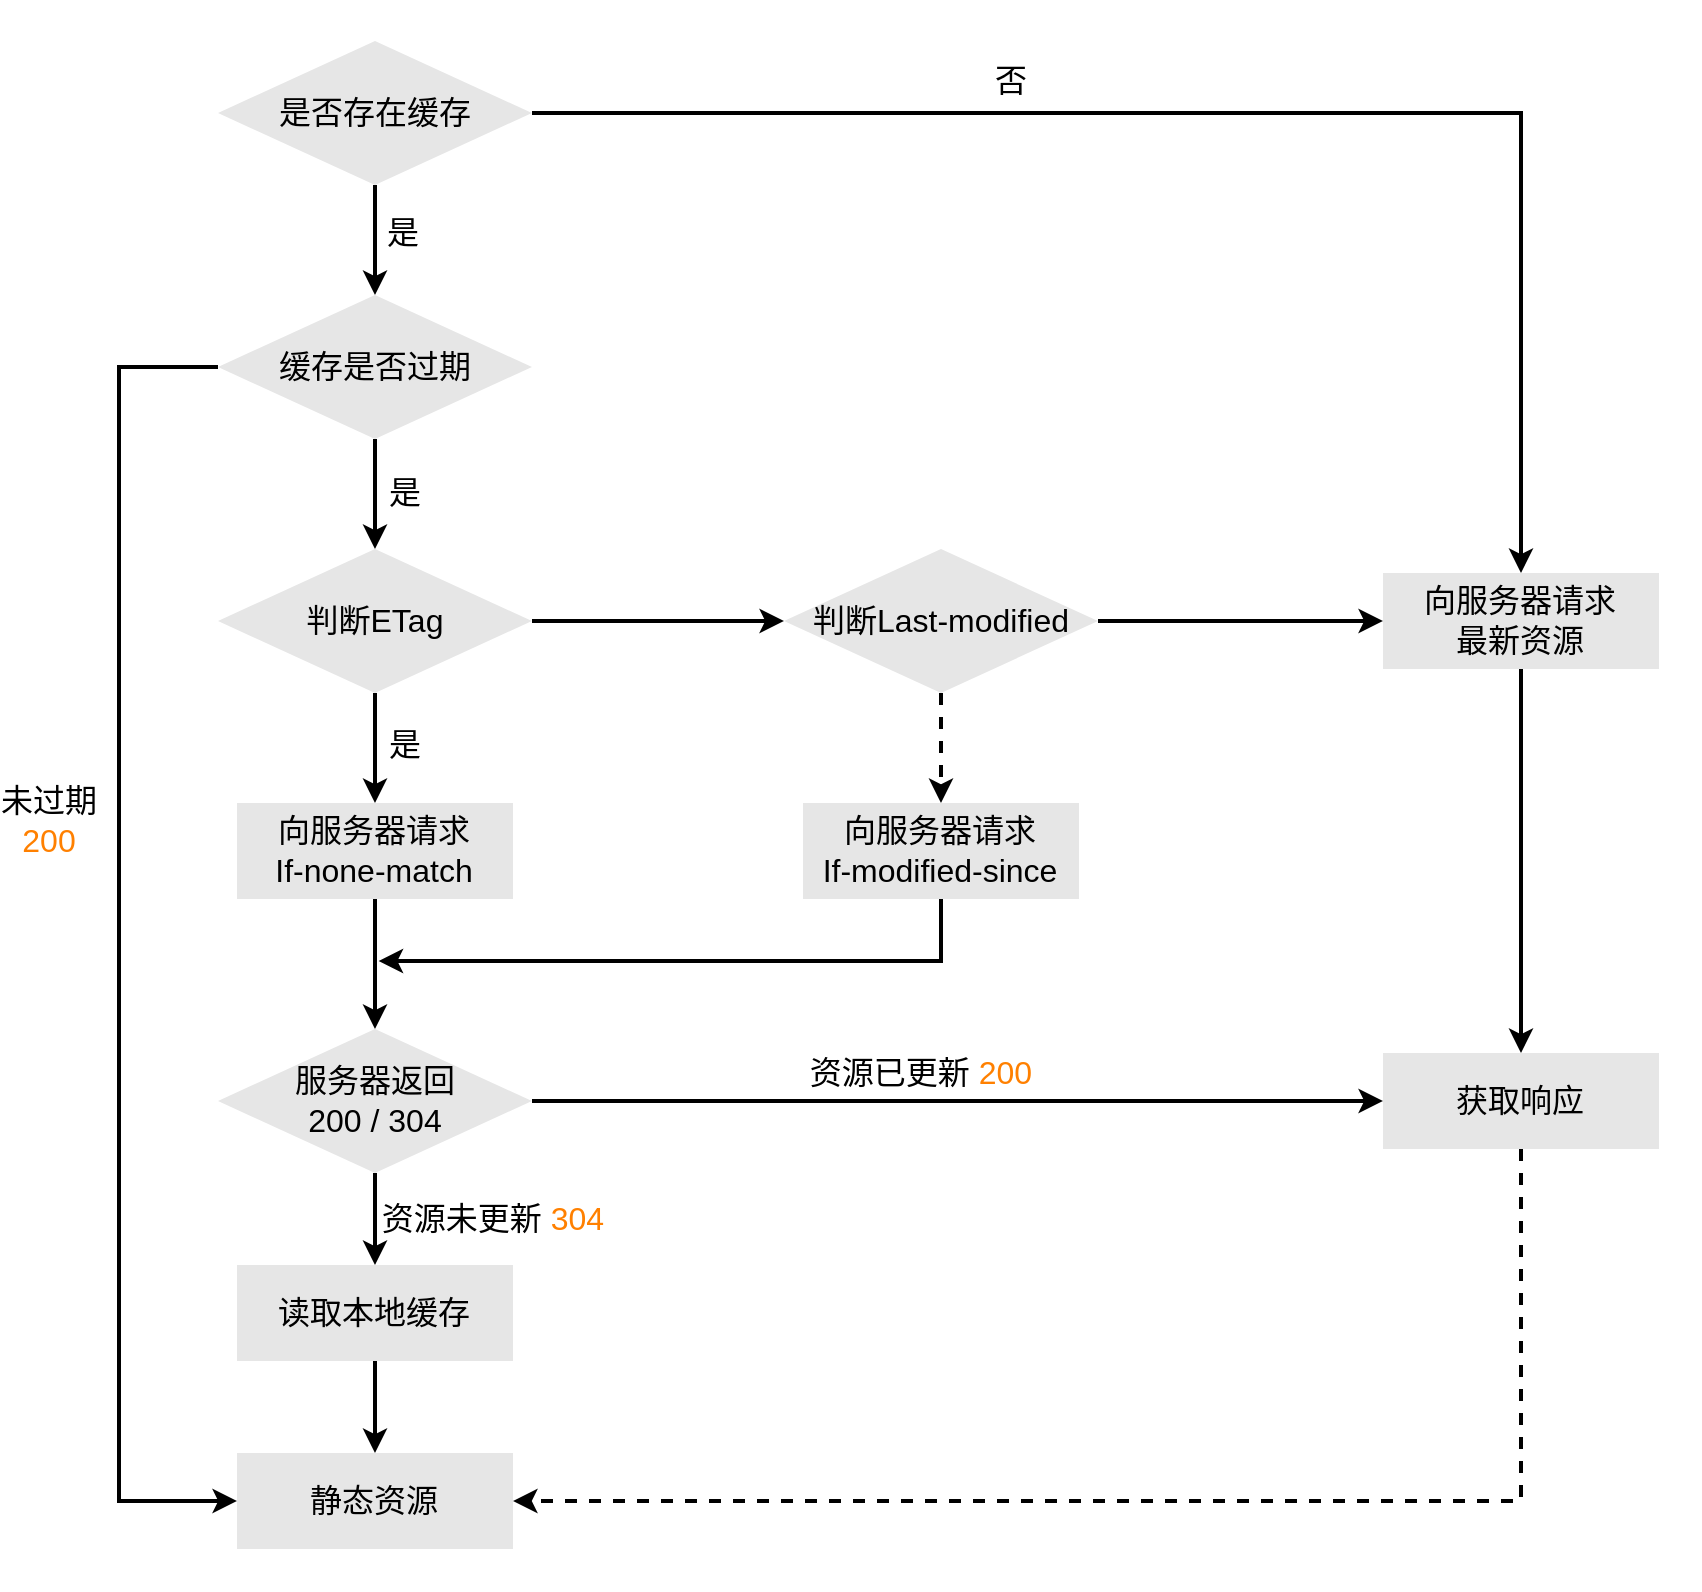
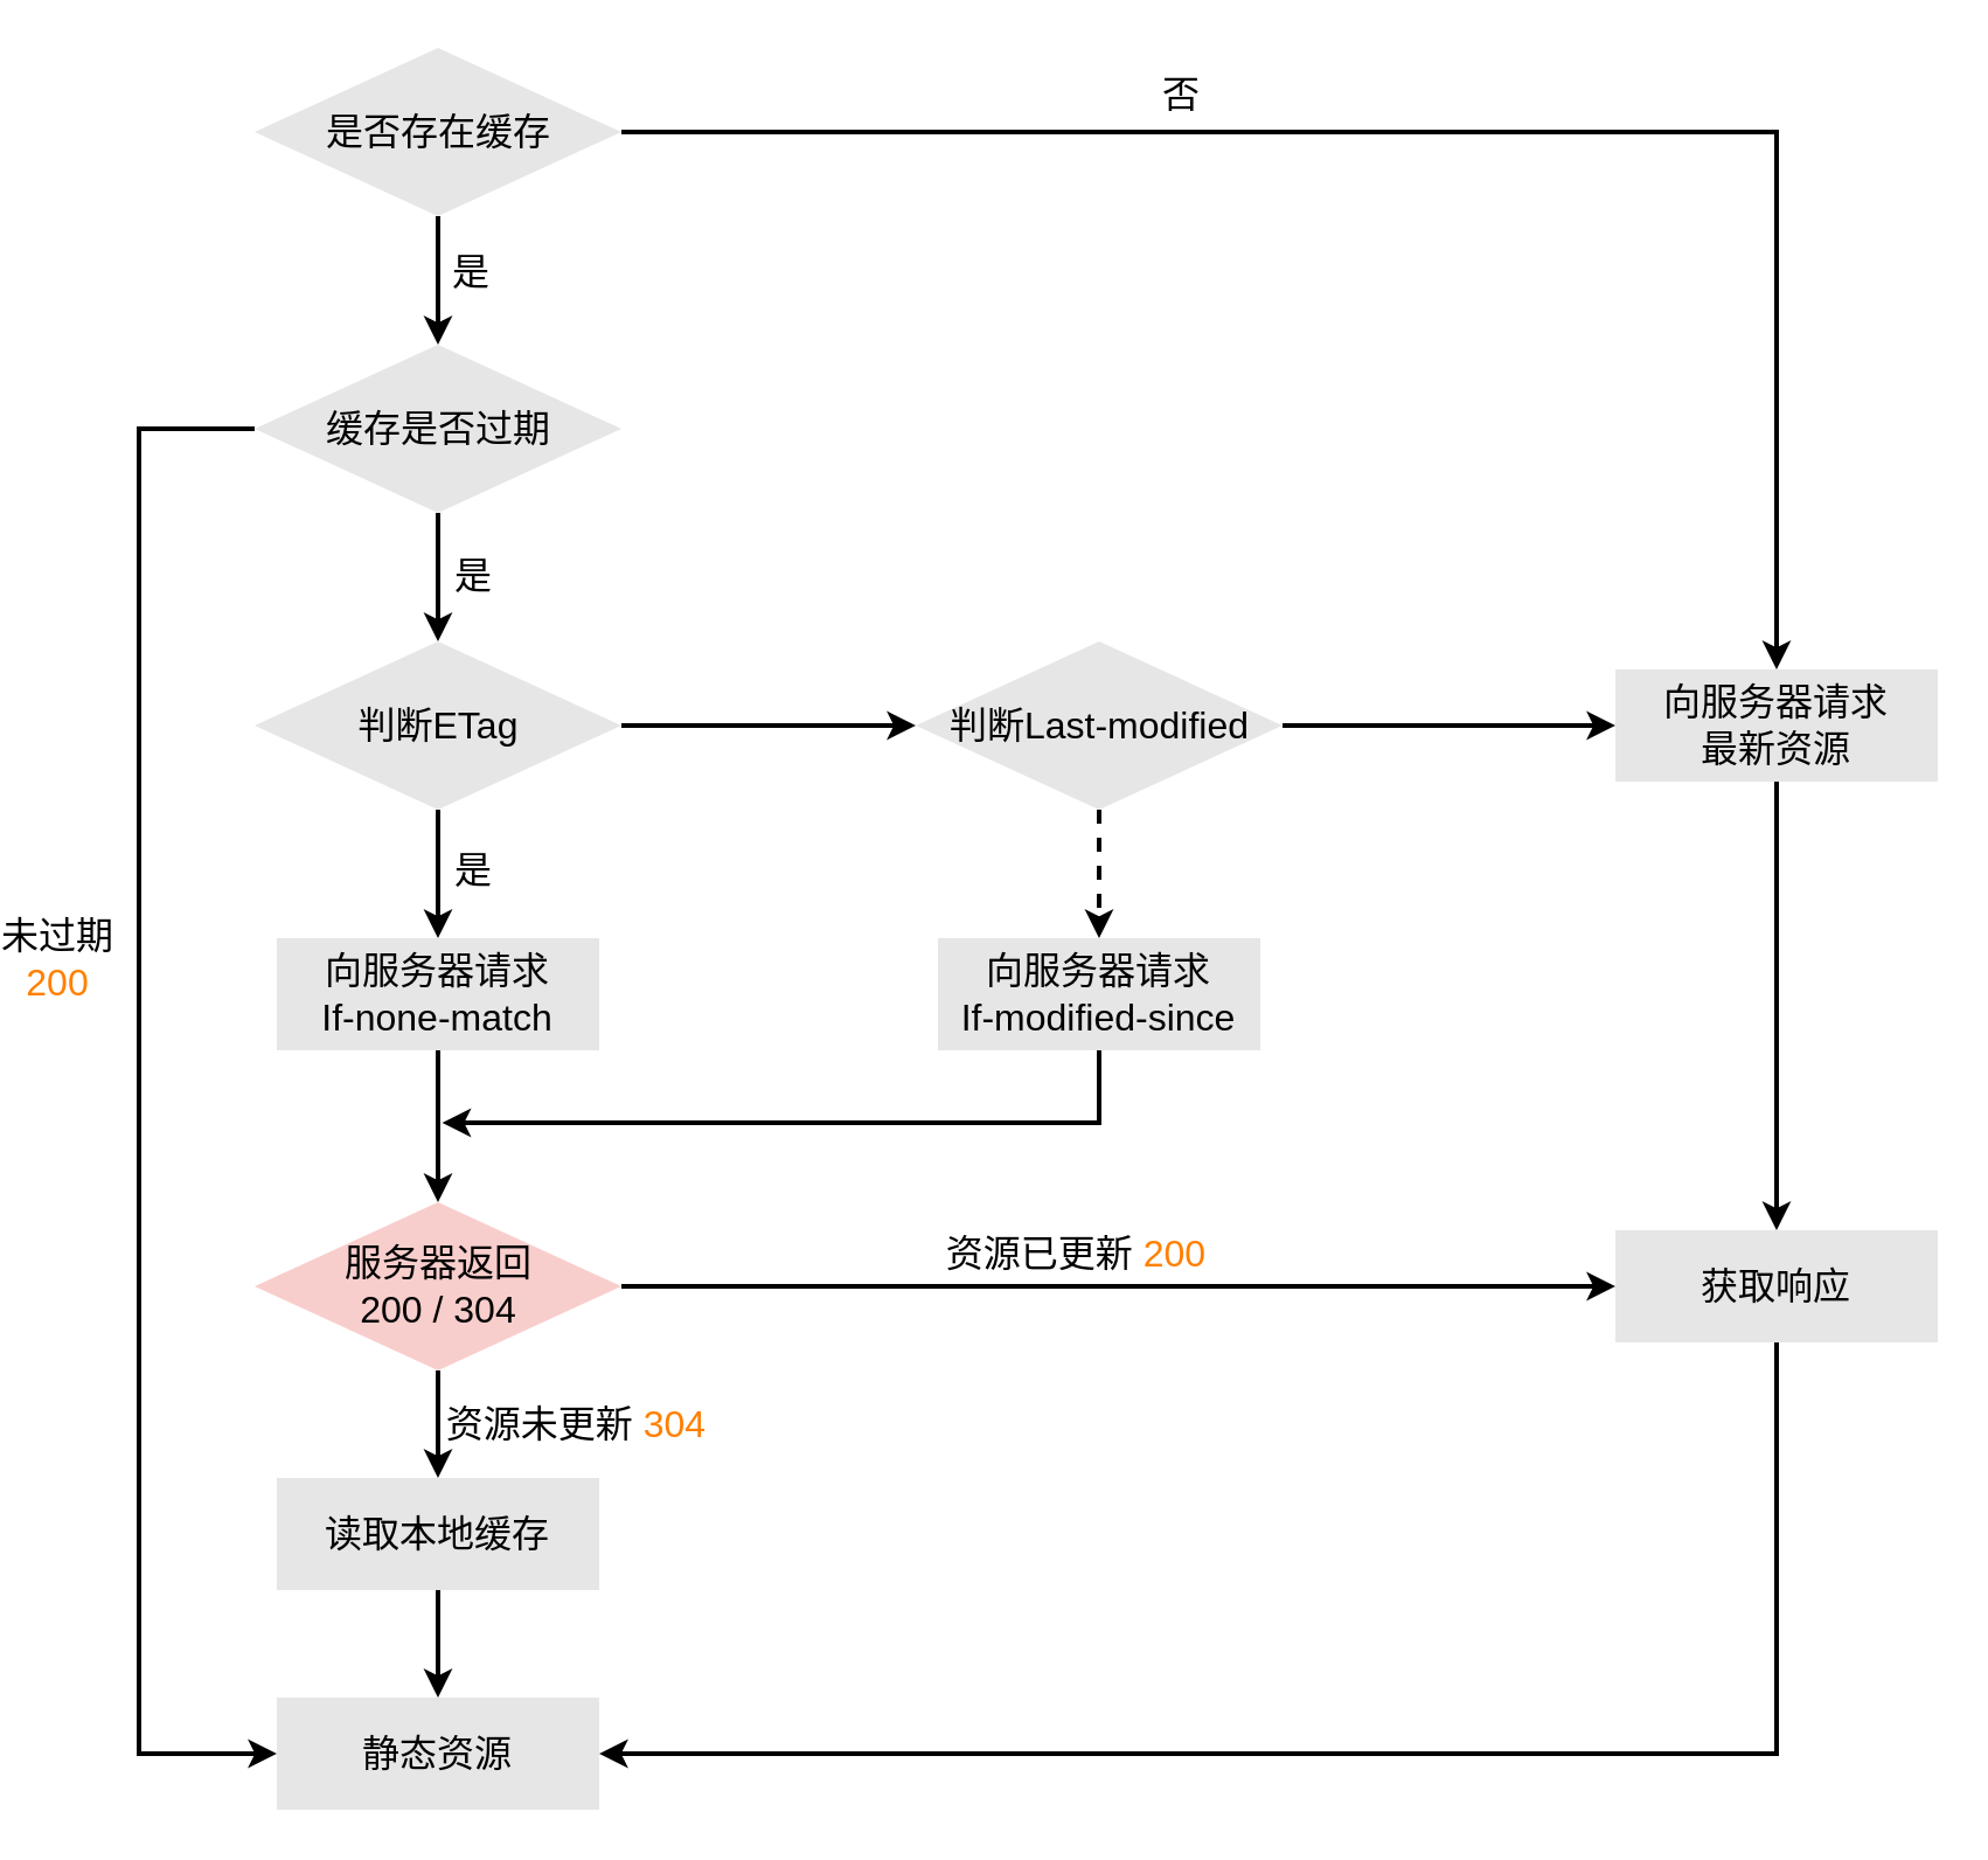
  <mxCell id="0" />
  <mxCell id="1" parent="0" />
  <mxCell id="2" style="edgeStyle=orthogonalEdgeStyle;rounded=0;orthogonalLoop=1;jettySize=auto;html=1;entryX=0.5;entryY=0;entryDx=0;entryDy=0;strokeWidth=2;fontSize=16;" edge="1" parent="1" source="6" target="10"><mxGeometry relative="1" as="geometry" /></mxCell>
  <mxCell id="3" value="是" style="text;html=1;resizable=0;points=[];align=center;verticalAlign=middle;labelBackgroundColor=#ffffff;fontSize=16;" vertex="1" connectable="0" parent="2"><mxGeometry x="-0.164" y="-2" relative="1" as="geometry"><mxPoint x="15" as="offset" /></mxGeometry></mxCell>
  <mxCell id="4" style="edgeStyle=orthogonalEdgeStyle;rounded=0;orthogonalLoop=1;jettySize=auto;html=1;entryX=0.5;entryY=0;entryDx=0;entryDy=0;strokeWidth=2;fontSize=16;" edge="1" parent="1" source="6" target="28"><mxGeometry relative="1" as="geometry" /></mxCell>
  <mxCell id="5" value="否" style="text;html=1;resizable=0;points=[];align=center;verticalAlign=middle;labelBackgroundColor=#ffffff;fontSize=16;" vertex="1" connectable="0" parent="4"><mxGeometry x="-0.35" y="1" relative="1" as="geometry"><mxPoint x="4" y="-16" as="offset" /></mxGeometry></mxCell>
  <mxCell id="6" value="是否存在缓存" style="rhombus;whiteSpace=wrap;html=1;fillColor=#E6E6E6;fontSize=16;strokeColor=none;" vertex="1" parent="1"><mxGeometry x="69.5" y="20" width="157" height="72" as="geometry" /></mxCell>
  <mxCell id="7" value="是" style="edgeStyle=orthogonalEdgeStyle;rounded=0;orthogonalLoop=1;jettySize=auto;html=1;entryX=0.5;entryY=0;entryDx=0;entryDy=0;strokeWidth=2;fontSize=16;" edge="1" parent="1" source="10" target="13"><mxGeometry x="-0.018" y="15" relative="1" as="geometry"><mxPoint as="offset" /></mxGeometry></mxCell>
  <mxCell id="8" style="edgeStyle=orthogonalEdgeStyle;rounded=0;orthogonalLoop=1;jettySize=auto;html=1;entryX=0;entryY=0.5;entryDx=0;entryDy=0;strokeWidth=2;fontSize=16;" edge="1" parent="1" source="10" target="31"><mxGeometry relative="1" as="geometry"><Array as="points"><mxPoint x="20" y="183" /><mxPoint x="20" y="750" /></Array></mxGeometry></mxCell>
  <mxCell id="9" value="未过期&lt;br&gt;&lt;font color=&quot;#ff8000&quot;&gt;200&lt;/font&gt;" style="text;html=1;resizable=0;points=[];align=center;verticalAlign=middle;labelBackgroundColor=#ffffff;fontSize=16;" vertex="1" connectable="0" parent="8"><mxGeometry x="-0.071" y="-2" relative="1" as="geometry"><mxPoint x="-34" y="-38.5" as="offset" /></mxGeometry></mxCell>
  <mxCell id="10" value="缓存是否过期" style="rhombus;whiteSpace=wrap;html=1;fillColor=#E6E6E6;fontSize=16;strokeColor=none;" vertex="1" parent="1"><mxGeometry x="69.5" y="147" width="157" height="72" as="geometry" /></mxCell>
  <mxCell id="11" style="edgeStyle=orthogonalEdgeStyle;rounded=0;orthogonalLoop=1;jettySize=auto;html=1;entryX=0;entryY=0.5;entryDx=0;entryDy=0;strokeWidth=2;fontSize=16;" edge="1" parent="1" source="13" target="18"><mxGeometry relative="1" as="geometry" /></mxCell>
  <mxCell id="12" value="是" style="edgeStyle=orthogonalEdgeStyle;rounded=0;orthogonalLoop=1;jettySize=auto;html=1;entryX=0.5;entryY=0;entryDx=0;entryDy=0;strokeWidth=2;fontSize=16;" edge="1" parent="1" source="13" target="15"><mxGeometry x="-0.054" y="15" relative="1" as="geometry"><mxPoint as="offset" /></mxGeometry></mxCell>
  <mxCell id="13" value="判断ETag" style="rhombus;whiteSpace=wrap;html=1;fillColor=#E6E6E6;fontSize=16;strokeColor=none;" vertex="1" parent="1"><mxGeometry x="69.5" y="274" width="157" height="72" as="geometry" /></mxCell>
  <mxCell id="14" style="edgeStyle=orthogonalEdgeStyle;rounded=0;orthogonalLoop=1;jettySize=auto;html=1;entryX=0.5;entryY=0;entryDx=0;entryDy=0;strokeWidth=2;fontSize=16;" edge="1" parent="1" source="15" target="24"><mxGeometry relative="1" as="geometry" /></mxCell>
  <mxCell id="15" value="向服务器请求 &lt;br style=&quot;font-size: 16px;&quot;&gt;If-none-match" style="rounded=0;whiteSpace=wrap;html=1;fontSize=16;fillColor=#E6E6E6;strokeColor=none;" vertex="1" parent="1"><mxGeometry x="79" y="401" width="138" height="48" as="geometry" /></mxCell>
  <mxCell id="16" style="edgeStyle=orthogonalEdgeStyle;rounded=0;orthogonalLoop=1;jettySize=auto;html=1;entryX=0.5;entryY=0;entryDx=0;entryDy=0;strokeWidth=2;fontSize=16;dashed=1;" edge="1" parent="1" source="18" target="20"><mxGeometry relative="1" as="geometry" /></mxCell>
  <mxCell id="17" style="edgeStyle=orthogonalEdgeStyle;rounded=0;orthogonalLoop=1;jettySize=auto;html=1;entryX=0;entryY=0.5;entryDx=0;entryDy=0;strokeWidth=2;fontSize=16;" edge="1" parent="1" source="18" target="28"><mxGeometry relative="1" as="geometry" /></mxCell>
  <mxCell id="18" value="判断Last-modified" style="rhombus;whiteSpace=wrap;html=1;fillColor=#E6E6E6;fontSize=16;strokeColor=none;" vertex="1" parent="1"><mxGeometry x="352.5" y="274" width="157" height="72" as="geometry" /></mxCell>
  <mxCell id="19" style="edgeStyle=orthogonalEdgeStyle;rounded=0;orthogonalLoop=1;jettySize=auto;html=1;strokeWidth=2;fontSize=16;" edge="1" parent="1" source="20"><mxGeometry relative="1" as="geometry"><mxPoint x="149.818" y="480.003" as="targetPoint" /><Array as="points"><mxPoint x="431" y="480" /></Array></mxGeometry></mxCell>
  <mxCell id="20" value="向服务器请求 &lt;br style=&quot;font-size: 16px&quot;&gt;If-modified-since" style="rounded=0;whiteSpace=wrap;html=1;fontSize=16;fillColor=#E6E6E6;strokeColor=none;" vertex="1" parent="1"><mxGeometry x="362" y="401" width="138" height="48" as="geometry" /></mxCell>
  <mxCell id="21" value="资源未更新 &lt;font color=&quot;#ff8000&quot;&gt;304&lt;/font&gt;" style="edgeStyle=orthogonalEdgeStyle;rounded=0;orthogonalLoop=1;jettySize=auto;html=1;entryX=0.5;entryY=0;entryDx=0;entryDy=0;strokeWidth=2;fontSize=16;" edge="1" parent="1" source="24" target="26"><mxGeometry y="59" relative="1" as="geometry"><mxPoint as="offset" /></mxGeometry></mxCell>
  <mxCell id="22" style="edgeStyle=orthogonalEdgeStyle;rounded=0;orthogonalLoop=1;jettySize=auto;html=1;entryX=0;entryY=0.5;entryDx=0;entryDy=0;strokeWidth=2;fontSize=16;" edge="1" parent="1" source="24" target="30"><mxGeometry relative="1" as="geometry" /></mxCell>
  <mxCell id="23" value="资源已更新 &lt;font color=&quot;#ff8000&quot;&gt;200&lt;/font&gt;" style="text;html=1;resizable=0;points=[];align=center;verticalAlign=middle;labelBackgroundColor=#ffffff;fontSize=16;" vertex="1" connectable="0" parent="22"><mxGeometry x="-0.279" y="-1" relative="1" as="geometry"><mxPoint x="41" y="-16" as="offset" /></mxGeometry></mxCell>
- <mxCell id="24" value="服务器返回&lt;br&gt;200 / 304" style="rhombus;whiteSpace=wrap;html=1;fillColor=#E6E6E6;fontSize=16;strokeColor=none;" vertex="1" parent="1"><mxGeometry x="69.5" y="514" width="157" height="72" as="geometry" /></mxCell>
+ <mxCell id="24" value="服务器返回&lt;br&gt;200 / 304" style="rhombus;whiteSpace=wrap;html=1;fillColor=#f8cecc;fontSize=16;strokeColor=none;" vertex="1" parent="1"><mxGeometry x="69.5" y="514" width="157" height="72" as="geometry" /></mxCell>
  <mxCell id="25" style="edgeStyle=orthogonalEdgeStyle;rounded=0;orthogonalLoop=1;jettySize=auto;html=1;entryX=0.5;entryY=0;entryDx=0;entryDy=0;strokeWidth=2;fontSize=16;" edge="1" parent="1" source="26" target="31"><mxGeometry relative="1" as="geometry" /></mxCell>
  <mxCell id="26" value="读取本地缓存" style="rounded=0;whiteSpace=wrap;html=1;fontSize=16;fillColor=#E6E6E6;strokeColor=none;" vertex="1" parent="1"><mxGeometry x="79" y="632" width="138" height="48" as="geometry" /></mxCell>
  <mxCell id="27" style="edgeStyle=orthogonalEdgeStyle;rounded=0;orthogonalLoop=1;jettySize=auto;html=1;strokeWidth=2;fontSize=16;" edge="1" parent="1" source="28" target="30"><mxGeometry relative="1" as="geometry" /></mxCell>
  <mxCell id="28" value="向服务器请求&lt;br&gt;最新资源" style="rounded=0;whiteSpace=wrap;html=1;fontSize=16;fillColor=#E6E6E6;strokeColor=none;" vertex="1" parent="1"><mxGeometry x="652" y="286" width="138" height="48" as="geometry" /></mxCell>
- <mxCell id="29" style="edgeStyle=orthogonalEdgeStyle;rounded=0;orthogonalLoop=1;jettySize=auto;html=1;entryX=1;entryY=0.5;entryDx=0;entryDy=0;strokeWidth=2;fontSize=16;dashed=1;" edge="1" parent="1" source="30" target="31"><mxGeometry relative="1" as="geometry"><Array as="points"><mxPoint x="721" y="750" /></Array></mxGeometry></mxCell>
+ <mxCell id="29" style="edgeStyle=orthogonalEdgeStyle;rounded=0;orthogonalLoop=1;jettySize=auto;html=1;entryX=1;entryY=0.5;entryDx=0;entryDy=0;strokeWidth=2;fontSize=16;" edge="1" parent="1" source="30" target="31"><mxGeometry relative="1" as="geometry"><Array as="points"><mxPoint x="721" y="750" /></Array></mxGeometry></mxCell>
  <mxCell id="30" value="获取响应" style="rounded=0;whiteSpace=wrap;html=1;fontSize=16;fillColor=#E6E6E6;strokeColor=none;" vertex="1" parent="1"><mxGeometry x="652" y="526" width="138" height="48" as="geometry" /></mxCell>
  <mxCell id="31" value="静态资源" style="rounded=0;whiteSpace=wrap;html=1;fontSize=16;fillColor=#E6E6E6;strokeColor=none;" vertex="1" parent="1"><mxGeometry x="79" y="726" width="138" height="48" as="geometry" /></mxCell>
